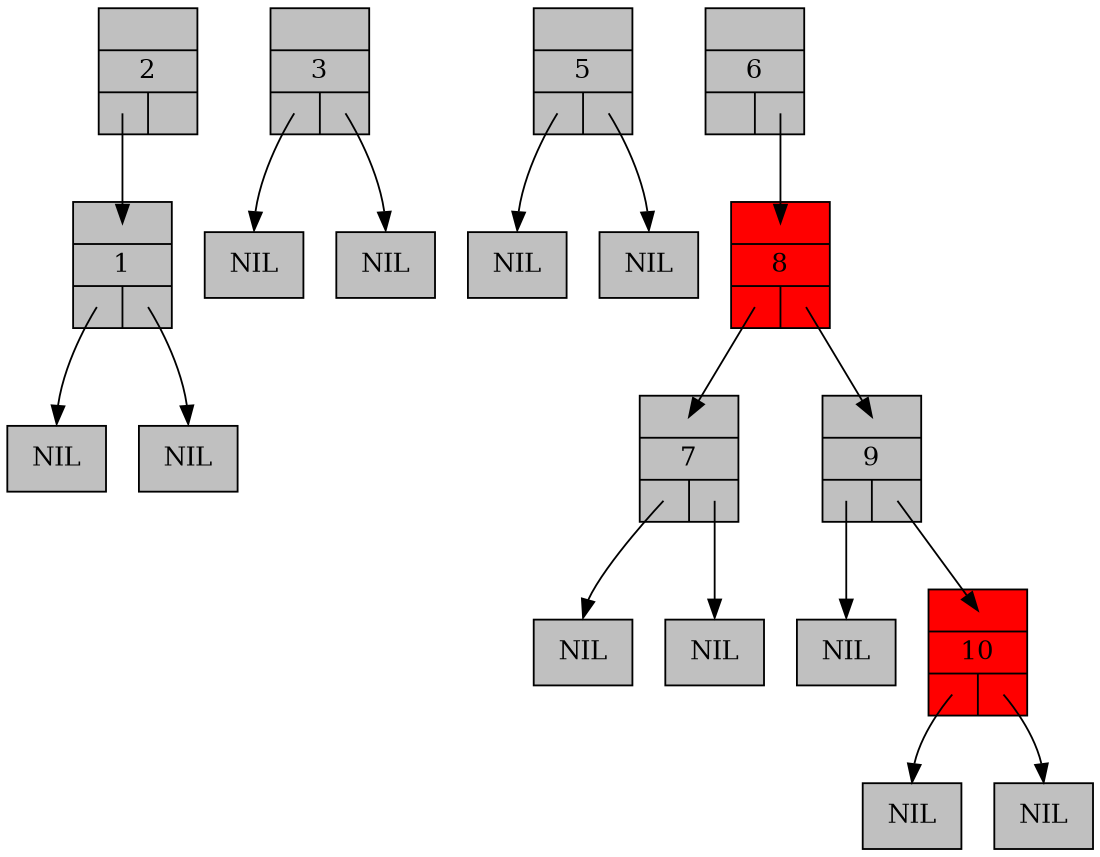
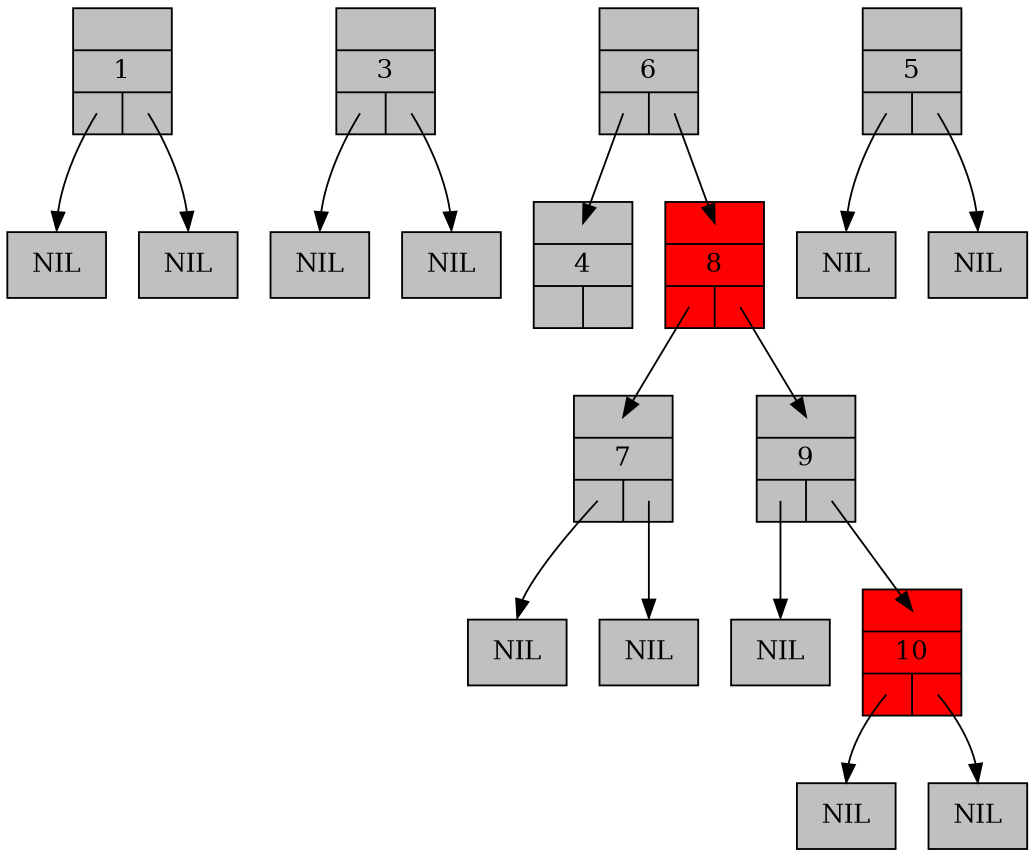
  digraph {
    ranksep=0.5
    node [fillcolor=gray shape=record style=filled]
    edge [headclip=false headport=n tailclip=false tailport="left:c"]
    n1 [label="{{<parent>}|1|{<left>|<right>}}"]
    n2 [label=NIL]
    n3 [label=NIL]
-   n4 [label="{{<parent>}|2|{<left>|<right>}}"]
    n5 [label="{{<parent>}|3|{<left>|<right>}}"]
    n6 [label=NIL]
    n7 [label=NIL]
+   n8 [label="{{<parent>}|4|{<left>|<right>}}"]
    n9 [label="{{<parent>}|5|{<left>|<right>}}"]
    n10 [label=NIL]
    n11 [label=NIL]
    n12 [label="{{<parent>}|6|{<left>|<right>}}"]
    n13 [fillcolor=red label="{{<parent>}|8|{<left>|<right>}}"]
    n14 [label="{{<parent>}|7|{<left>|<right>}}"]
    n15 [label="{{<parent>}|9|{<left>|<right>}}"]
    n16 [label=NIL]
    n17 [label=NIL]
    n18 [label=NIL]
    n19 [fillcolor=red label="{{<parent>}|10|{<left>|<right>}}"]
    n20 [label=NIL]
    n21 [label=NIL]
    n1 -> n2
    n1 -> n3 [tailport="right:c"]
-   n4 -> n1 [headport="parent:c"]
    n5 -> n6
    n5 -> n7 [tailport="right:c"]
    n9 -> n10
    n9 -> n11 [tailport="right:c"]
+   n12 -> n8 [headport="parent:c"]
    n12 -> n13 [headport="parent:c" tailport="right:c"]
    n13 -> n14 [headport="parent:c"]
    n13 -> n15 [headport="parent:c" tailport="right:c"]
    n14 -> n16
    n14 -> n17 [tailport="right:c"]
    n15 -> n18
    n15 -> n19 [headport="parent:c" tailport="right:c"]
    n19 -> n20
    n19 -> n21 [tailport="right:c"]
  }
